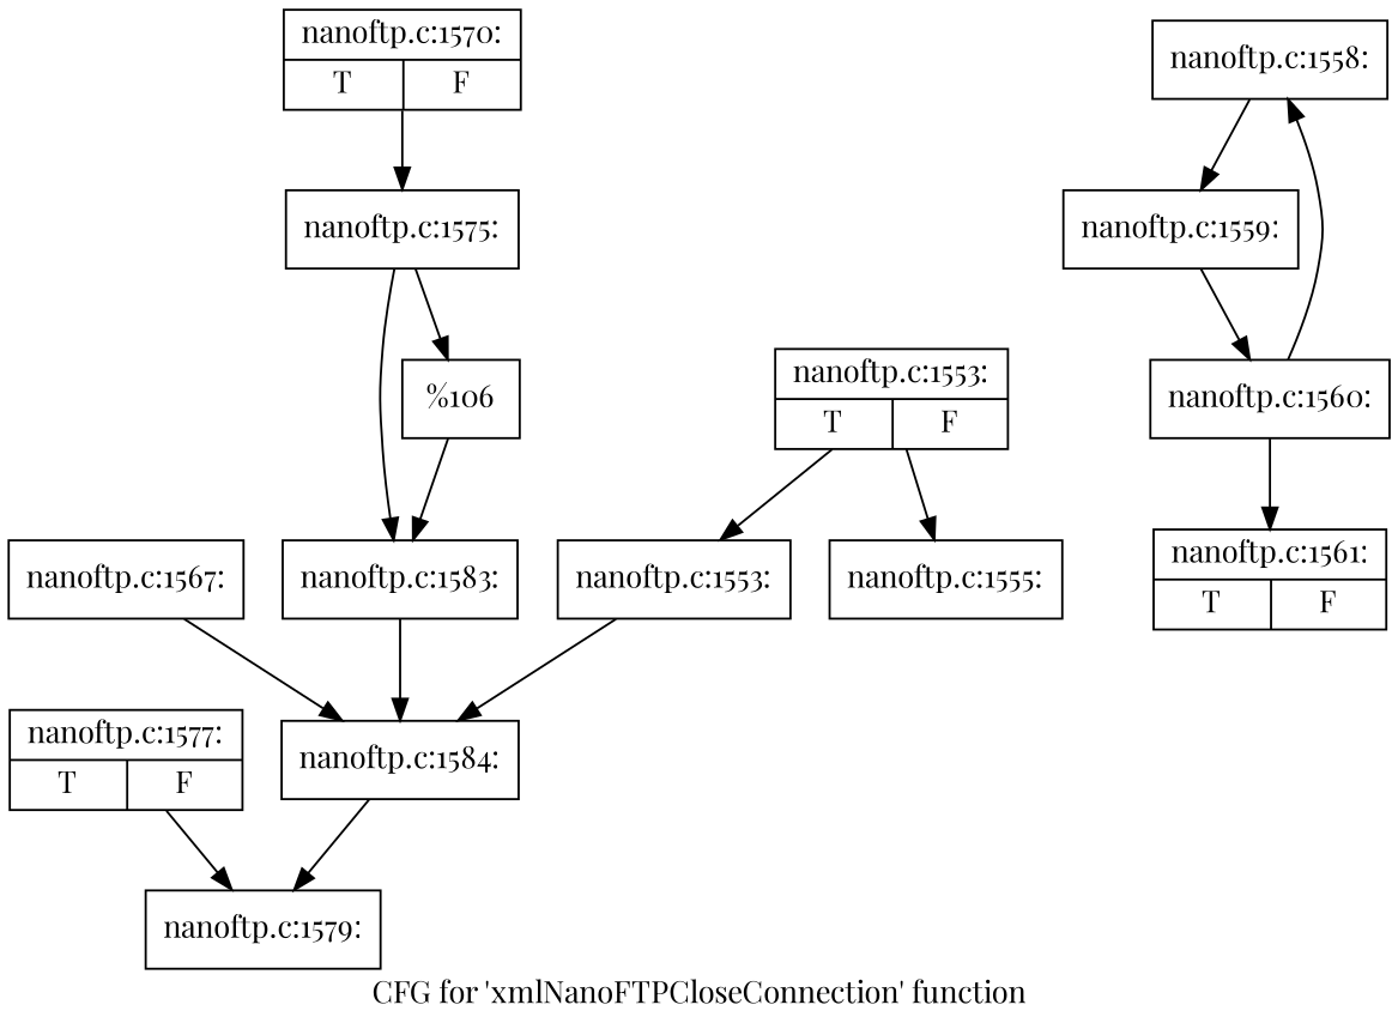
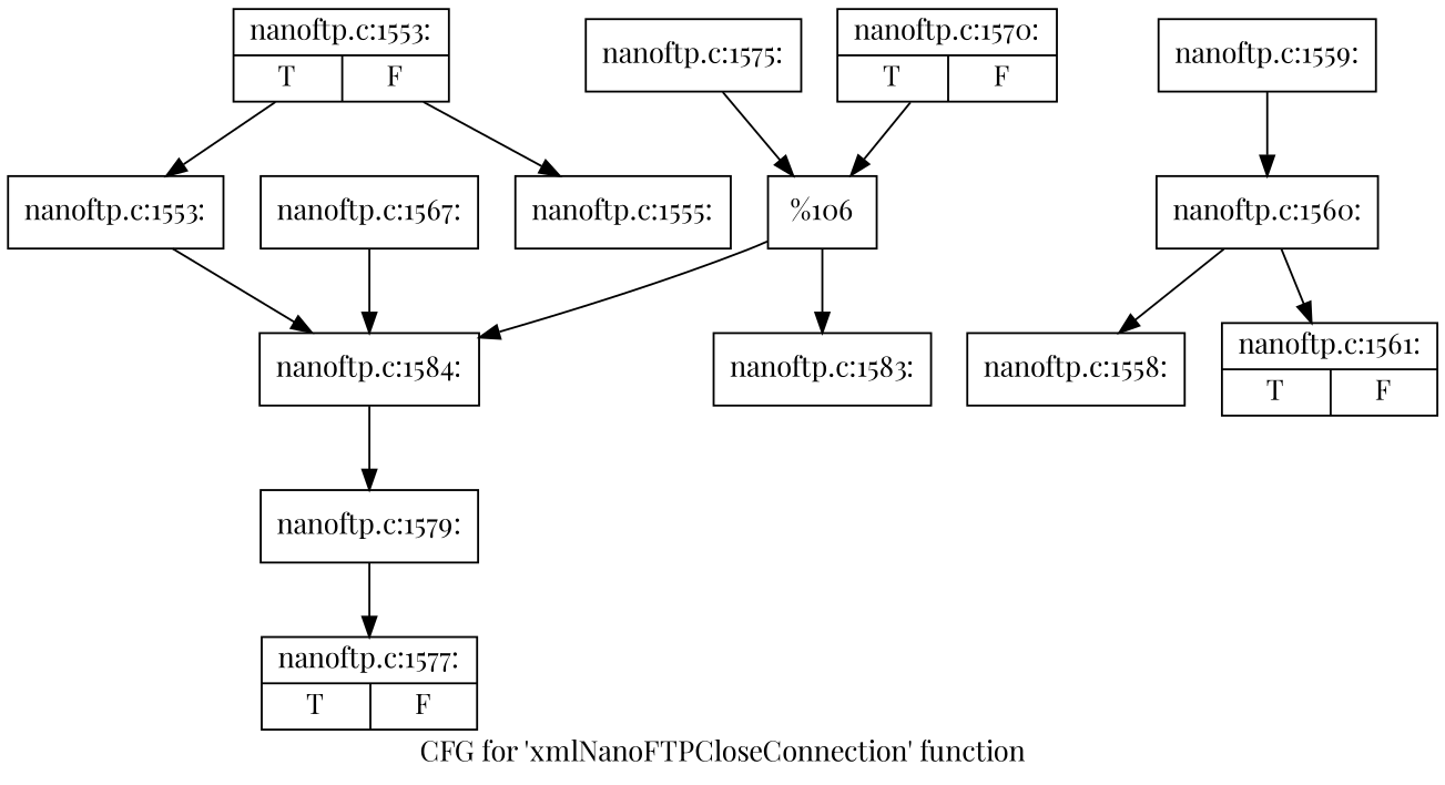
  digraph {
    fontname="Playfair Display"
    label="CFG for 'xmlNanoFTPCloseConnection' function"
    node [fontname="Playfair Display" shape=record]
    edge [fontname="Playfair Display"]
    n1 [label="{nanoftp.c:1553:}"]
    n2 [label="{nanoftp.c:1584:}"]
    n3 [label="{nanoftp.c:1553:|{<s0>T|<s1>F}}"]
    n4 [label="{nanoftp.c:1555:}"]
    n5 [label="{nanoftp.c:1579:}"]
    n6 [label="{nanoftp.c:1558:}"]
    n7 [label="{nanoftp.c:1559:}"]
    n8 [label="{nanoftp.c:1560:}"]
    n9 [label="{nanoftp.c:1561:|{<s0>T|<s1>F}}"]
    n10 [label="{nanoftp.c:1567:}"]
    n11 [label="{nanoftp.c:1570:|{<s0>T|<s1>F}}"]
    n12 [label="{nanoftp.c:1575:}"]
    n13 [label="{nanoftp.c:1583:}"]
    n14 [label="{%106}"]
    n15 [label="{nanoftp.c:1577:|{<s0>T|<s1>F}}"]
    n1 -> n2
    n2 -> n5
    n3 -> n1
    n3 -> n4
-   n6 -> n7
    n7 -> n8
    n8 -> n6
    n8 -> n9
    n10 -> n2
-   n11 -> n12
-   n12 -> n13
+   n11 -> n14
    n12 -> n14
-   n13 -> n2
+   n14 -> n2
    n14 -> n13
-   n15 -> n5
+   n5 -> n15
  }
